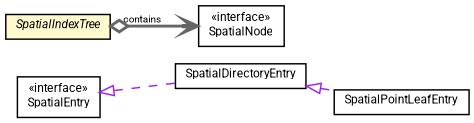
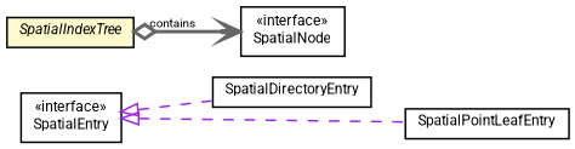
  digraph {
    nodesep=0.15
    rankdir=LR
    ranksep=0.25
    node [fontcolor=black fontname=Roboto fontsize=8 margin=0 shape=plaintext]
    edge [arrowtail=empty color=purple dir=back fontname=Roboto fontsize=7 labelfontname=Roboto labelfontsize=7 style=dashed weight=9]
    n1 [height=0 label=<<table title="de.lmu.ifi.dbs.elki.index.tree.spatial.SpatialDirectoryEntry" border="0" cellborder="1" cellspacing="0" cellpadding="2" href="SpatialDirectoryEntry.html" target="_parent"> 		<tr><td><table border="0" cellspacing="0" cellpadding="1"> 		<tr><td align="center" balign="center"> <font face="Roboto">SpatialDirectoryEntry</font> </td></tr> 		</table></td></tr> 		</table>> width=0]
    n2 [height=0 label=<<table title="de.lmu.ifi.dbs.elki.index.tree.spatial.SpatialPointLeafEntry" border="0" cellborder="1" cellspacing="0" cellpadding="2" href="SpatialPointLeafEntry.html" target="_parent"> 		<tr><td><table border="0" cellspacing="0" cellpadding="1"> 		<tr><td align="center" balign="center"> <font face="Roboto">SpatialPointLeafEntry</font> </td></tr> 		</table></td></tr> 		</table>> width=0]
    n3 [height=0 label=<<table title="de.lmu.ifi.dbs.elki.index.tree.spatial.SpatialIndexTree" border="0" cellborder="1" cellspacing="0" cellpadding="2" bgcolor="LemonChiffon" href="SpatialIndexTree.html" target="_parent"> 		<tr><td><table border="0" cellspacing="0" cellpadding="1"> 		<tr><td align="center" balign="center"> <font face="Roboto"><i>SpatialIndexTree</i></font> </td></tr> 		</table></td></tr> 		</table>> width=0]
    n4 [height=0 label=<<table title="de.lmu.ifi.dbs.elki.index.tree.spatial.SpatialNode" border="0" cellborder="1" cellspacing="0" cellpadding="2" href="SpatialNode.html" target="_parent"> 		<tr><td><table border="0" cellspacing="0" cellpadding="1"> 		<tr><td align="center" balign="center"> &#171;interface&#187; </td></tr> 		<tr><td align="center" balign="center"> <font face="Roboto">SpatialNode</font> </td></tr> 		</table></td></tr> 		</table>> width=0]
    n5 [height=0 label=<<table title="de.lmu.ifi.dbs.elki.index.tree.spatial.SpatialEntry" border="0" cellborder="1" cellspacing="0" cellpadding="2" href="SpatialEntry.html" target="_parent"> 		<tr><td><table border="0" cellspacing="0" cellpadding="1"> 		<tr><td align="center" balign="center"> &#171;interface&#187; </td></tr> 		<tr><td align="center" balign="center"> <font face="Roboto">SpatialEntry</font> </td></tr> 		</table></td></tr> 		</table>> width=0]
    n3 -> n4 [arrowhead=open arrowtail=ediamond color=gray40 dir=both label=contains style=bold weight=3]
    n5 -> n1
-   n1 -> n2
+   n5 -> n2
  }
